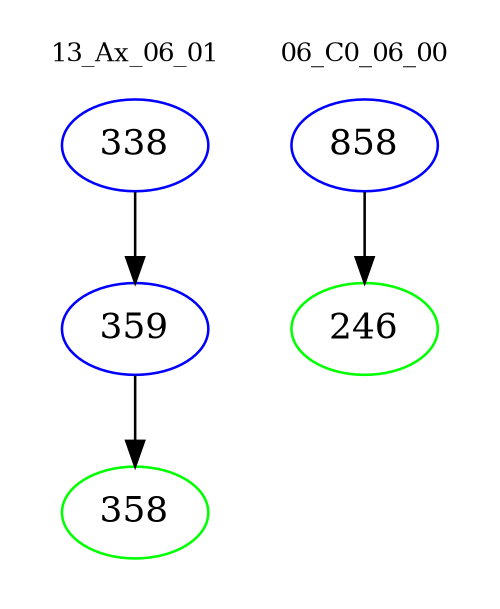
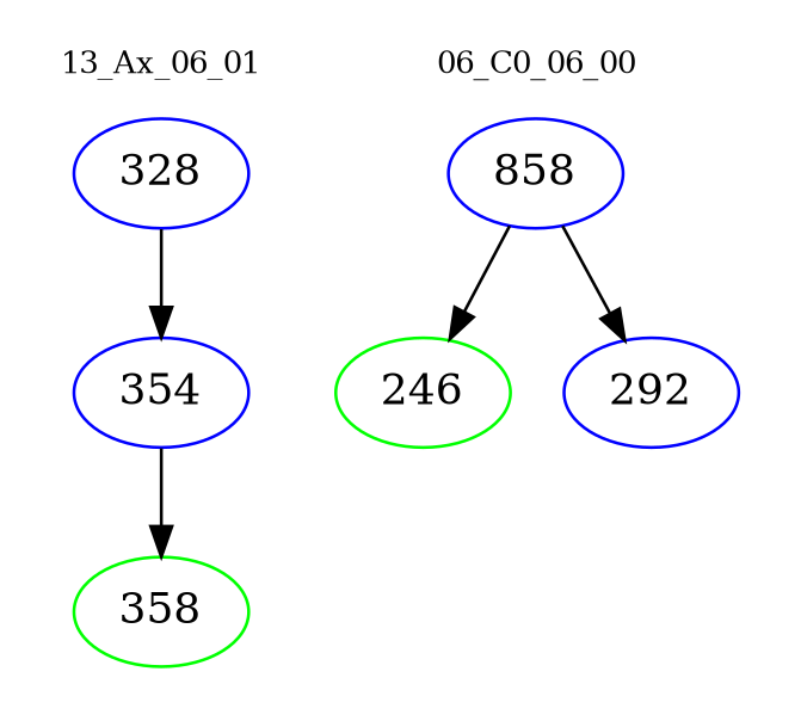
  digraph {
    node [color=blue]
    edge [color=black]
-   n1 [label=359]
-   n2 [label=338]
+   n1 [label=354]
+   n2 [label=328]
    n3 [color=green label=358]
    n4 [label=858]
    n5 [color=green label=246]
+   n6 [label=292]
    subgraph cluster_1 {
      color=white
      fontsize=10
      label="13_Ax_06_01"
      n1
      n2
      n3
    }
    subgraph cluster_2 {
      color=white
      fontsize=10
      label="06_C0_06_00"
      n4
      n5
+     n6
    }
    n1 -> n3
    n2 -> n1
    n4 -> n5
+   n4 -> n6
  }
